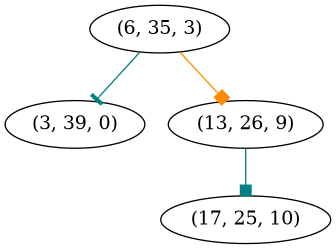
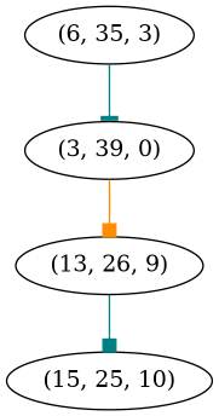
  digraph {
    edge [arrowhead=box color=teal]
    "(6, 35, 3)"
    "(3, 39, 0)"
    "(13, 26, 9)"
-   "(15, 25, 10)" [label="(17, 25, 10)"]
+   "(15, 25, 10)"
    "(6, 35, 3)" -> "(3, 39, 0)" [arrowhead=tee]
-   "(6, 35, 3)" -> "(13, 26, 9)" [color=darkorange]
+   "(3, 39, 0)" -> "(13, 26, 9)" [color=darkorange]
    "(13, 26, 9)" -> "(15, 25, 10)"
  }
